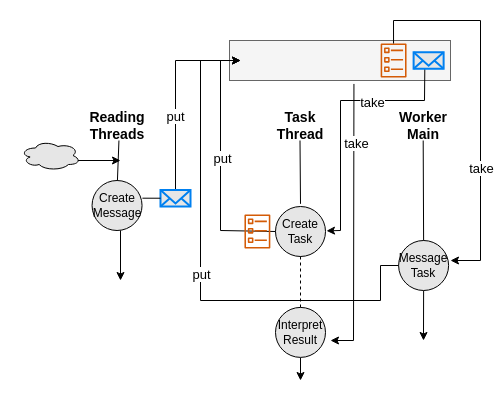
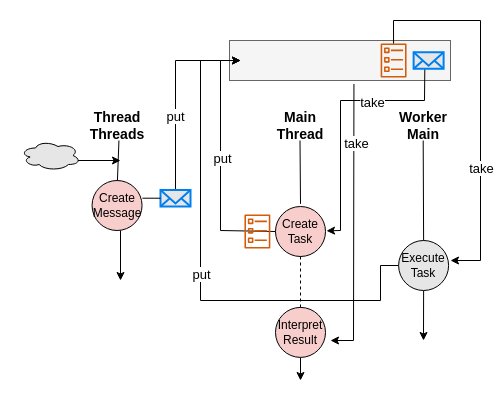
  <mxCell id="0" />
  <mxCell id="1" parent="0" />
  <mxCell id="2" value="" style="rounded=0;whiteSpace=wrap;html=1;glass=0;fillColor=#f5f5f5;fontColor=#333333;strokeColor=#666666;" vertex="1" parent="1"><mxGeometry x="229" y="40" width="221" height="40" as="geometry" /></mxCell>
  <mxCell id="3" value="" style="endArrow=none;html=1;rounded=0;startArrow=none;" edge="1" parent="1"><mxGeometry width="50" height="50" relative="1" as="geometry"><mxPoint x="300" y="203.34" as="sourcePoint" /><mxPoint x="299.5" y="140" as="targetPoint" /></mxGeometry></mxCell>
- <mxCell id="4" value="&lt;b style=&quot;font-size: 14px;&quot;&gt;Task Thread&lt;/b&gt;" style="text;html=1;strokeColor=none;fillColor=none;align=center;verticalAlign=middle;whiteSpace=wrap;rounded=0;fontSize=14;" vertex="1" parent="1"><mxGeometry x="270" y="110" width="60" height="30" as="geometry" /></mxCell>
+ <mxCell id="4" value="&lt;b style=&quot;font-size: 14px;&quot;&gt;Main Thread&lt;/b&gt;" style="text;html=1;strokeColor=none;fillColor=none;align=center;verticalAlign=middle;whiteSpace=wrap;rounded=0;fontSize=14;" vertex="1" parent="1"><mxGeometry x="270" y="110" width="60" height="30" as="geometry" /></mxCell>
  <mxCell id="5" value="" style="sketch=0;outlineConnect=0;fontColor=#232F3E;gradientColor=none;fillColor=#D45B07;strokeColor=none;dashed=0;verticalLabelPosition=bottom;verticalAlign=top;align=center;html=1;fontSize=12;fontStyle=0;aspect=fixed;pointerEvents=1;shape=mxgraph.aws4.ecs_task;" vertex="1" parent="1"><mxGeometry x="380" y="43" width="26.21" height="34" as="geometry" /></mxCell>
  <mxCell id="6" value="&lt;b style=&quot;font-size: 14px;&quot;&gt;Worker Main&lt;/b&gt;" style="text;html=1;strokeColor=none;fillColor=none;align=center;verticalAlign=middle;whiteSpace=wrap;rounded=0;fontSize=14;" vertex="1" parent="1"><mxGeometry x="393.11" y="110" width="60" height="30" as="geometry" /></mxCell>
- <mxCell id="7" value="&lt;b style=&quot;font-size: 14px;&quot;&gt;Reading Threads&lt;/b&gt;" style="text;html=1;strokeColor=none;fillColor=none;align=center;verticalAlign=middle;whiteSpace=wrap;rounded=0;fontSize=14;" vertex="1" parent="1"><mxGeometry x="86.55" y="110" width="60" height="30" as="geometry" /></mxCell>
+ <mxCell id="7" value="&lt;b style=&quot;font-size: 14px;&quot;&gt;Thread Threads&lt;/b&gt;" style="text;html=1;strokeColor=none;fillColor=none;align=center;verticalAlign=middle;whiteSpace=wrap;rounded=0;fontSize=14;" vertex="1" parent="1"><mxGeometry x="86.55" y="110" width="60" height="30" as="geometry" /></mxCell>
  <mxCell id="8" value="" style="endArrow=none;html=1;rounded=0;startArrow=none;" edge="1" parent="1" source="20"><mxGeometry width="50" height="50" relative="1" as="geometry"><mxPoint x="118" y="280" as="sourcePoint" /><mxPoint x="118.44" y="140" as="targetPoint" /></mxGeometry></mxCell>
  <mxCell id="9" value="" style="endArrow=classic;html=1;rounded=0;startArrow=none;" edge="1" parent="1" source="11"><mxGeometry width="50" height="50" relative="1" as="geometry"><mxPoint x="141.55" y="196.75" as="sourcePoint" /><mxPoint x="240" y="60" as="targetPoint" /><Array as="points"><mxPoint x="175" y="60" /></Array></mxGeometry></mxCell>
  <mxCell id="10" value="&lt;font style=&quot;font-size: 13px;&quot;&gt;put&lt;/font&gt;" style="edgeLabel;html=1;align=center;verticalAlign=middle;resizable=0;points=[];fontSize=13;" vertex="1" connectable="0" parent="9"><mxGeometry x="-0.237" y="1" relative="1" as="geometry"><mxPoint as="offset" /></mxGeometry></mxCell>
  <mxCell id="11" value="" style="html=1;verticalLabelPosition=bottom;align=center;labelBackgroundColor=#ffffff;verticalAlign=top;strokeWidth=2;strokeColor=#0080F0;shadow=0;dashed=0;shape=mxgraph.ios7.icons.mail;fillColor=#E6E6E6;" vertex="1" parent="1"><mxGeometry x="160" y="189.5" width="30" height="16.5" as="geometry" /></mxCell>
  <mxCell id="12" value="" style="endArrow=none;html=1;rounded=0;exitX=1.007;exitY=0.354;exitDx=0;exitDy=0;exitPerimeter=0;" edge="1" parent="1" source="20" target="11"><mxGeometry width="50" height="50" relative="1" as="geometry"><mxPoint x="151.55" y="194.75" as="sourcePoint" /><mxPoint x="221.55" y="196.75" as="targetPoint" /></mxGeometry></mxCell>
  <mxCell id="13" value="" style="endArrow=classic;html=1;rounded=0;exitX=0.374;exitY=0.843;exitDx=0;exitDy=0;exitPerimeter=0;fontSize=13;entryX=1.02;entryY=0.54;entryDx=0;entryDy=0;entryPerimeter=0;" edge="1" parent="1" source="16"><mxGeometry width="50" height="50" relative="1" as="geometry"><mxPoint x="455" y="70" as="sourcePoint" /><mxPoint x="326" y="230.34" as="targetPoint" /><Array as="points"><mxPoint x="424" y="100" /><mxPoint x="340" y="100" /><mxPoint x="340" y="230" /></Array></mxGeometry></mxCell>
  <mxCell id="14" value="take" style="edgeLabel;html=1;align=center;verticalAlign=middle;resizable=0;points=[];fontSize=13;" vertex="1" connectable="0" parent="13"><mxGeometry x="-0.333" y="1" relative="1" as="geometry"><mxPoint as="offset" /></mxGeometry></mxCell>
  <mxCell id="15" value="" style="endArrow=none;html=1;rounded=0;startArrow=none;" edge="1" parent="1" source="17"><mxGeometry width="50" height="50" relative="1" as="geometry"><mxPoint x="300" y="380" as="sourcePoint" /><mxPoint x="300" y="253.34" as="targetPoint" /></mxGeometry></mxCell>
  <mxCell id="16" value="" style="html=1;verticalLabelPosition=bottom;align=center;labelBackgroundColor=#ffffff;verticalAlign=top;strokeWidth=2;strokeColor=#0080F0;shadow=0;dashed=0;shape=mxgraph.ios7.icons.mail;fillColor=#E6E6E6;" vertex="1" parent="1"><mxGeometry x="413.11" y="51.75" width="30" height="16.5" as="geometry" /></mxCell>
- <mxCell id="17" value="Create Task" style="ellipse;whiteSpace=wrap;html=1;aspect=fixed;fillColor=#E6E6E6;" vertex="1" parent="1"><mxGeometry x="275" y="206" width="50" height="50" as="geometry" /></mxCell>
+ <mxCell id="17" value="Create Task" style="ellipse;whiteSpace=wrap;html=1;aspect=fixed;fillColor=#f8cecc;" vertex="1" parent="1"><mxGeometry x="275" y="206" width="50" height="50" as="geometry" /></mxCell>
  <mxCell id="18" value="" style="endArrow=classic;html=1;rounded=0;startArrow=none;exitX=0;exitY=0.5;exitDx=0;exitDy=0;" edge="1" parent="1" source="17"><mxGeometry width="50" height="50" relative="1" as="geometry"><mxPoint x="270" y="230" as="sourcePoint" /><mxPoint x="240" y="60" as="targetPoint" /><Array as="points"><mxPoint x="220" y="230" /><mxPoint x="220" y="60" /></Array></mxGeometry></mxCell>
  <mxCell id="19" value="&lt;font style=&quot;font-size: 13px;&quot;&gt;put&lt;/font&gt;" style="edgeLabel;html=1;align=center;verticalAlign=middle;resizable=0;points=[];fontSize=13;" vertex="1" connectable="0" parent="18"><mxGeometry x="0.041" y="-1" relative="1" as="geometry"><mxPoint as="offset" /></mxGeometry></mxCell>
- <mxCell id="20" value="Create Message" style="ellipse;whiteSpace=wrap;html=1;aspect=fixed;fillColor=#E6E6E6;" vertex="1" parent="1"><mxGeometry x="91.55" y="180" width="50" height="50" as="geometry" /></mxCell>
+ <mxCell id="20" value="Create Message" style="ellipse;whiteSpace=wrap;html=1;aspect=fixed;fillColor=#f8cecc;" vertex="1" parent="1"><mxGeometry x="91.55" y="180" width="50" height="50" as="geometry" /></mxCell>
  <mxCell id="21" value="" style="endArrow=classic;html=1;rounded=0;" edge="1" parent="1" source="5"><mxGeometry width="50" height="50" relative="1" as="geometry"><mxPoint x="550" y="160" as="sourcePoint" /><mxPoint x="450" y="260" as="targetPoint" /><Array as="points"><mxPoint x="393" y="20" /><mxPoint x="480" y="20" /><mxPoint x="480" y="260" /></Array></mxGeometry></mxCell>
  <mxCell id="22" value="take" style="edgeLabel;html=1;align=center;verticalAlign=middle;resizable=0;points=[];fontSize=13;" vertex="1" connectable="0" parent="21"><mxGeometry x="0.357" relative="1" as="geometry"><mxPoint as="offset" /></mxGeometry></mxCell>
  <mxCell id="23" value="" style="endArrow=classic;html=1;rounded=0;" edge="1" parent="1"><mxGeometry width="50" height="50" relative="1" as="geometry"><mxPoint x="50" y="160" as="sourcePoint" /><mxPoint x="120" y="160" as="targetPoint" /></mxGeometry></mxCell>
  <mxCell id="24" value="" style="endArrow=classic;html=1;rounded=0;fontSize=14;" edge="1" parent="1"><mxGeometry width="50" height="50" relative="1" as="geometry"><mxPoint x="120" y="230" as="sourcePoint" /><mxPoint x="120" y="280" as="targetPoint" /></mxGeometry></mxCell>
  <mxCell id="25" value="" style="endArrow=classic;html=1;rounded=0;fontSize=14;startArrow=none;" edge="1" parent="1" source="35"><mxGeometry width="50" height="50" relative="1" as="geometry"><mxPoint x="299.58" y="350" as="sourcePoint" /><mxPoint x="300" y="380" as="targetPoint" /></mxGeometry></mxCell>
  <mxCell id="26" value="" style="endArrow=classic;html=1;rounded=0;fontSize=14;startArrow=none;" edge="1" parent="1" source="27"><mxGeometry width="50" height="50" relative="1" as="geometry"><mxPoint x="422.69" y="140" as="sourcePoint" /><mxPoint x="423" y="340" as="targetPoint" /></mxGeometry></mxCell>
- <mxCell id="27" value="Message Task" style="ellipse;whiteSpace=wrap;html=1;aspect=fixed;fillColor=#E6E6E6;" vertex="1" parent="1"><mxGeometry x="398.11" y="240" width="50" height="50" as="geometry" /></mxCell>
+ <mxCell id="27" value="Execute Task" style="ellipse;whiteSpace=wrap;html=1;aspect=fixed;fillColor=#E6E6E6;" vertex="1" parent="1"><mxGeometry x="398.11" y="240" width="50" height="50" as="geometry" /></mxCell>
  <mxCell id="28" value="" style="endArrow=none;html=1;rounded=0;fontSize=14;" edge="1" parent="1" target="27"><mxGeometry width="50" height="50" relative="1" as="geometry"><mxPoint x="422.69" y="140" as="sourcePoint" /><mxPoint x="420" y="460" as="targetPoint" /></mxGeometry></mxCell>
  <mxCell id="29" value="" style="endArrow=classic;html=1;rounded=0;fontSize=13;exitX=0;exitY=0.5;exitDx=0;exitDy=0;" edge="1" parent="1" source="27"><mxGeometry width="50" height="50" relative="1" as="geometry"><mxPoint x="420" y="380" as="sourcePoint" /><mxPoint x="240" y="60" as="targetPoint" /><Array as="points"><mxPoint x="380" y="265" /><mxPoint x="380" y="300" /><mxPoint x="200" y="300" /><mxPoint x="200" y="60" /></Array></mxGeometry></mxCell>
  <mxCell id="30" value="put" style="edgeLabel;html=1;align=center;verticalAlign=middle;resizable=0;points=[];fontSize=13;" vertex="1" connectable="0" parent="29"><mxGeometry x="-0.079" relative="1" as="geometry"><mxPoint y="-24" as="offset" /></mxGeometry></mxCell>
  <mxCell id="31" value="" style="shape=image;html=1;verticalAlign=top;verticalLabelPosition=bottom;labelBackgroundColor=#ffffff;imageAspect=0;aspect=fixed;image=https://cdn2.iconfinder.com/data/icons/seo-flat-6/128/19_Business_Solution-128.png;glass=0;fontSize=13;fillColor=#E6E6E6;" vertex="1" parent="1"><mxGeometry x="359.31" y="240" width="46.9" height="46.9" as="geometry" /></mxCell>
  <mxCell id="32" value="" style="shape=image;html=1;verticalAlign=top;verticalLabelPosition=bottom;labelBackgroundColor=#ffffff;imageAspect=0;aspect=fixed;image=https://cdn2.iconfinder.com/data/icons/seo-flat-6/128/19_Business_Solution-128.png;glass=0;fontSize=13;fillColor=#E6E6E6;imageBackground=none;" vertex="1" parent="1"><mxGeometry x="330" y="36.55" width="46.9" height="46.9" as="geometry" /></mxCell>
  <mxCell id="33" value="" style="endArrow=classic;html=1;rounded=0;fontSize=13;exitX=0.5;exitY=1;exitDx=0;exitDy=0;" edge="1" parent="1" source="32"><mxGeometry width="50" height="50" relative="1" as="geometry"><mxPoint x="343.11" y="330" as="sourcePoint" /><mxPoint x="330" y="340" as="targetPoint" /><Array as="points"><mxPoint x="353" y="340" /></Array></mxGeometry></mxCell>
  <mxCell id="34" value="take" style="edgeLabel;html=1;align=center;verticalAlign=middle;resizable=0;points=[];fontSize=13;" vertex="1" connectable="0" parent="33"><mxGeometry x="-0.576" y="2" relative="1" as="geometry"><mxPoint as="offset" /></mxGeometry></mxCell>
- <mxCell id="35" value="Interpret Result" style="ellipse;whiteSpace=wrap;html=1;aspect=fixed;fillColor=#E6E6E6;" vertex="1" parent="1"><mxGeometry x="275" y="306.9" width="50" height="50" as="geometry" /></mxCell>
+ <mxCell id="35" value="Interpret Result" style="ellipse;whiteSpace=wrap;html=1;aspect=fixed;fillColor=#f8cecc;" vertex="1" parent="1"><mxGeometry x="275" y="306.9" width="50" height="50" as="geometry" /></mxCell>
  <mxCell id="36" value="" style="endArrow=none;html=1;rounded=0;fontSize=14;exitX=0.5;exitY=1;exitDx=0;exitDy=0;dashed=1;" edge="1" parent="1" source="17" target="35"><mxGeometry width="50" height="50" relative="1" as="geometry"><mxPoint x="299.58" y="350" as="sourcePoint" /><mxPoint x="300" y="540" as="targetPoint" /></mxGeometry></mxCell>
  <mxCell id="37" value="" style="ellipse;shape=cloud;whiteSpace=wrap;html=1;glass=0;fontSize=13;fillColor=#E6E6E6;" vertex="1" parent="1"><mxGeometry x="20" y="140" width="60" height="30" as="geometry" /></mxCell>
  <mxCell id="38" value="" style="sketch=0;outlineConnect=0;fontColor=#232F3E;gradientColor=none;fillColor=#D45B07;strokeColor=none;dashed=0;verticalLabelPosition=bottom;verticalAlign=top;align=center;html=1;fontSize=12;fontStyle=0;aspect=fixed;pointerEvents=1;shape=mxgraph.aws4.ecs_task;" vertex="1" parent="1"><mxGeometry x="243.79" y="214" width="26.21" height="34" as="geometry" /></mxCell>
